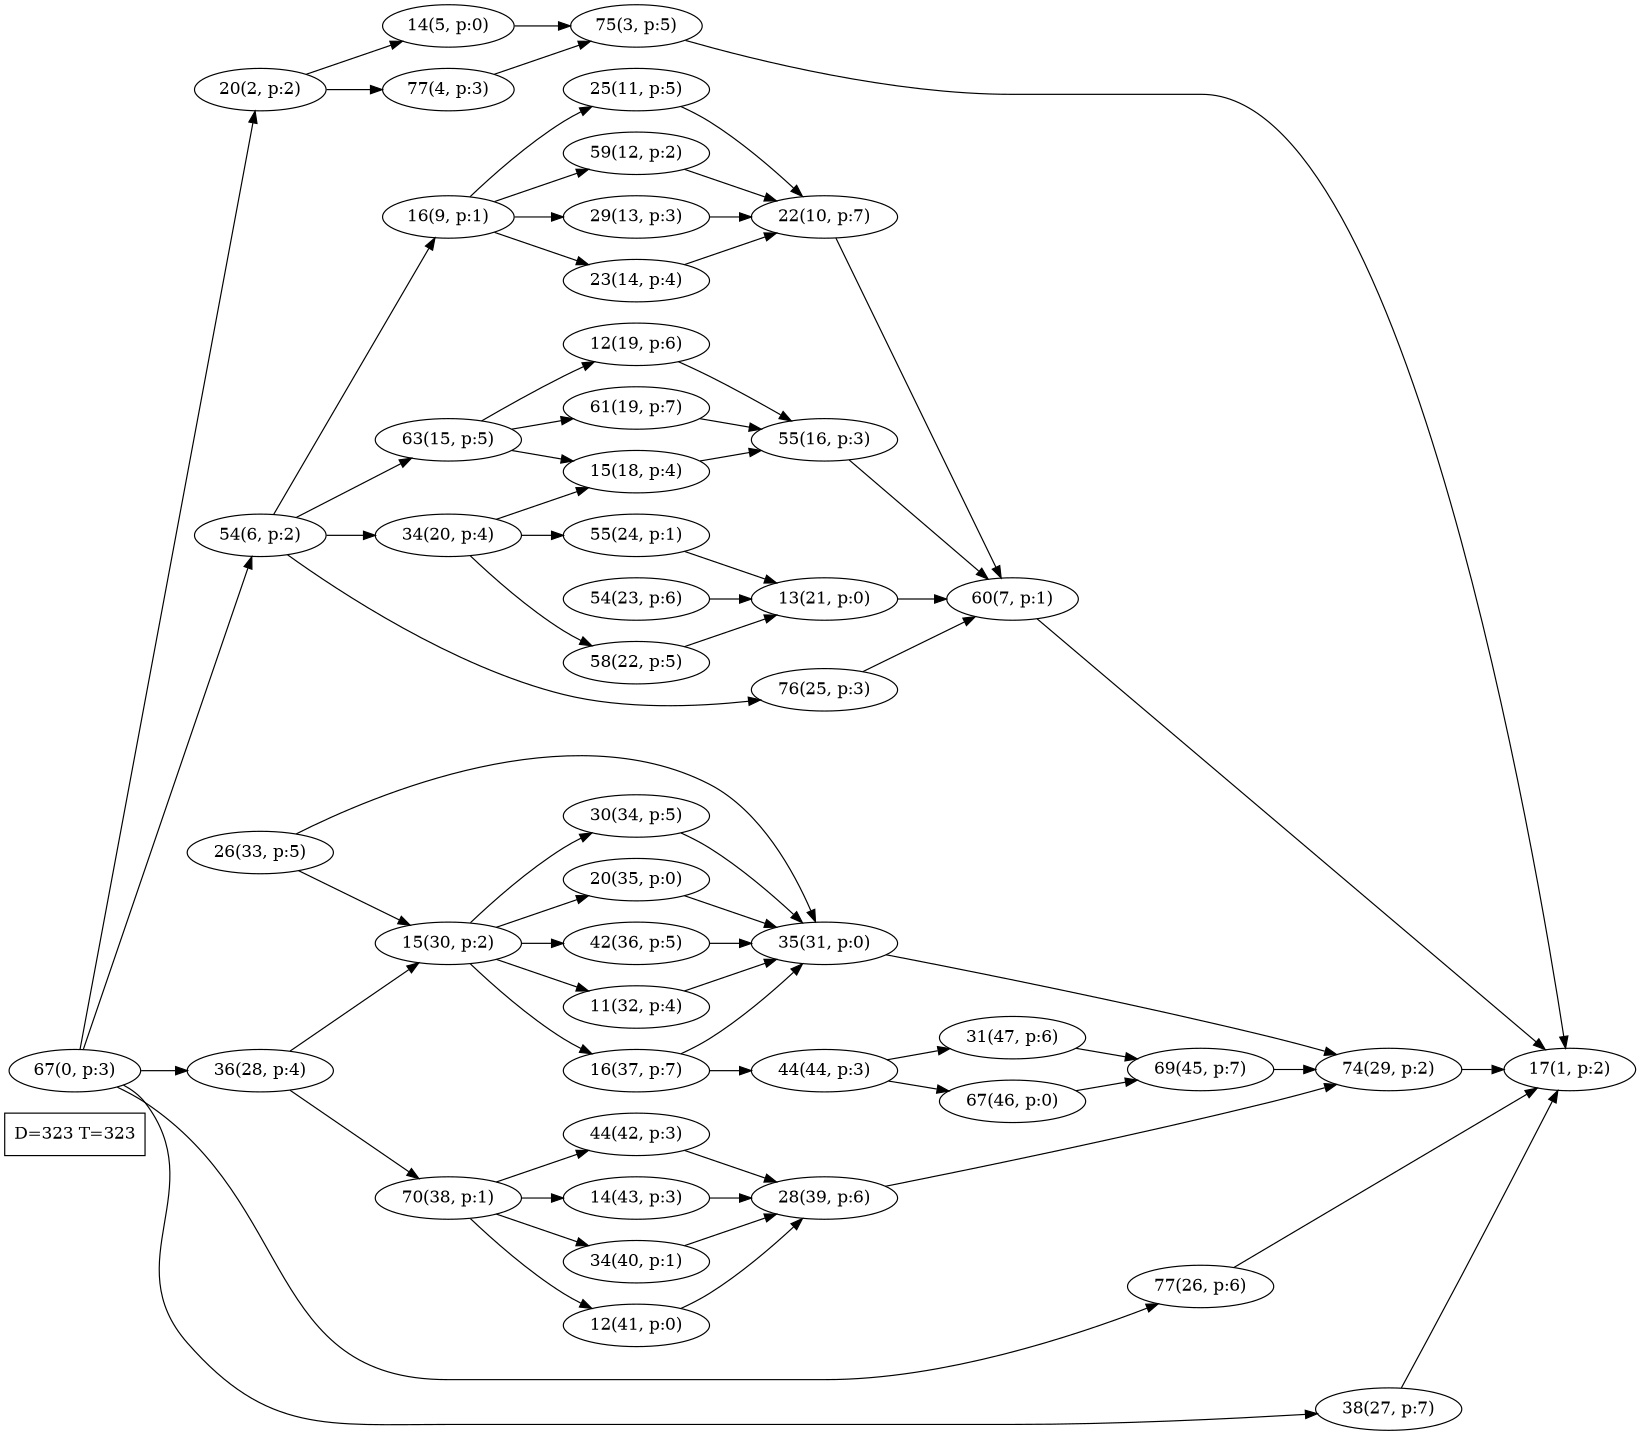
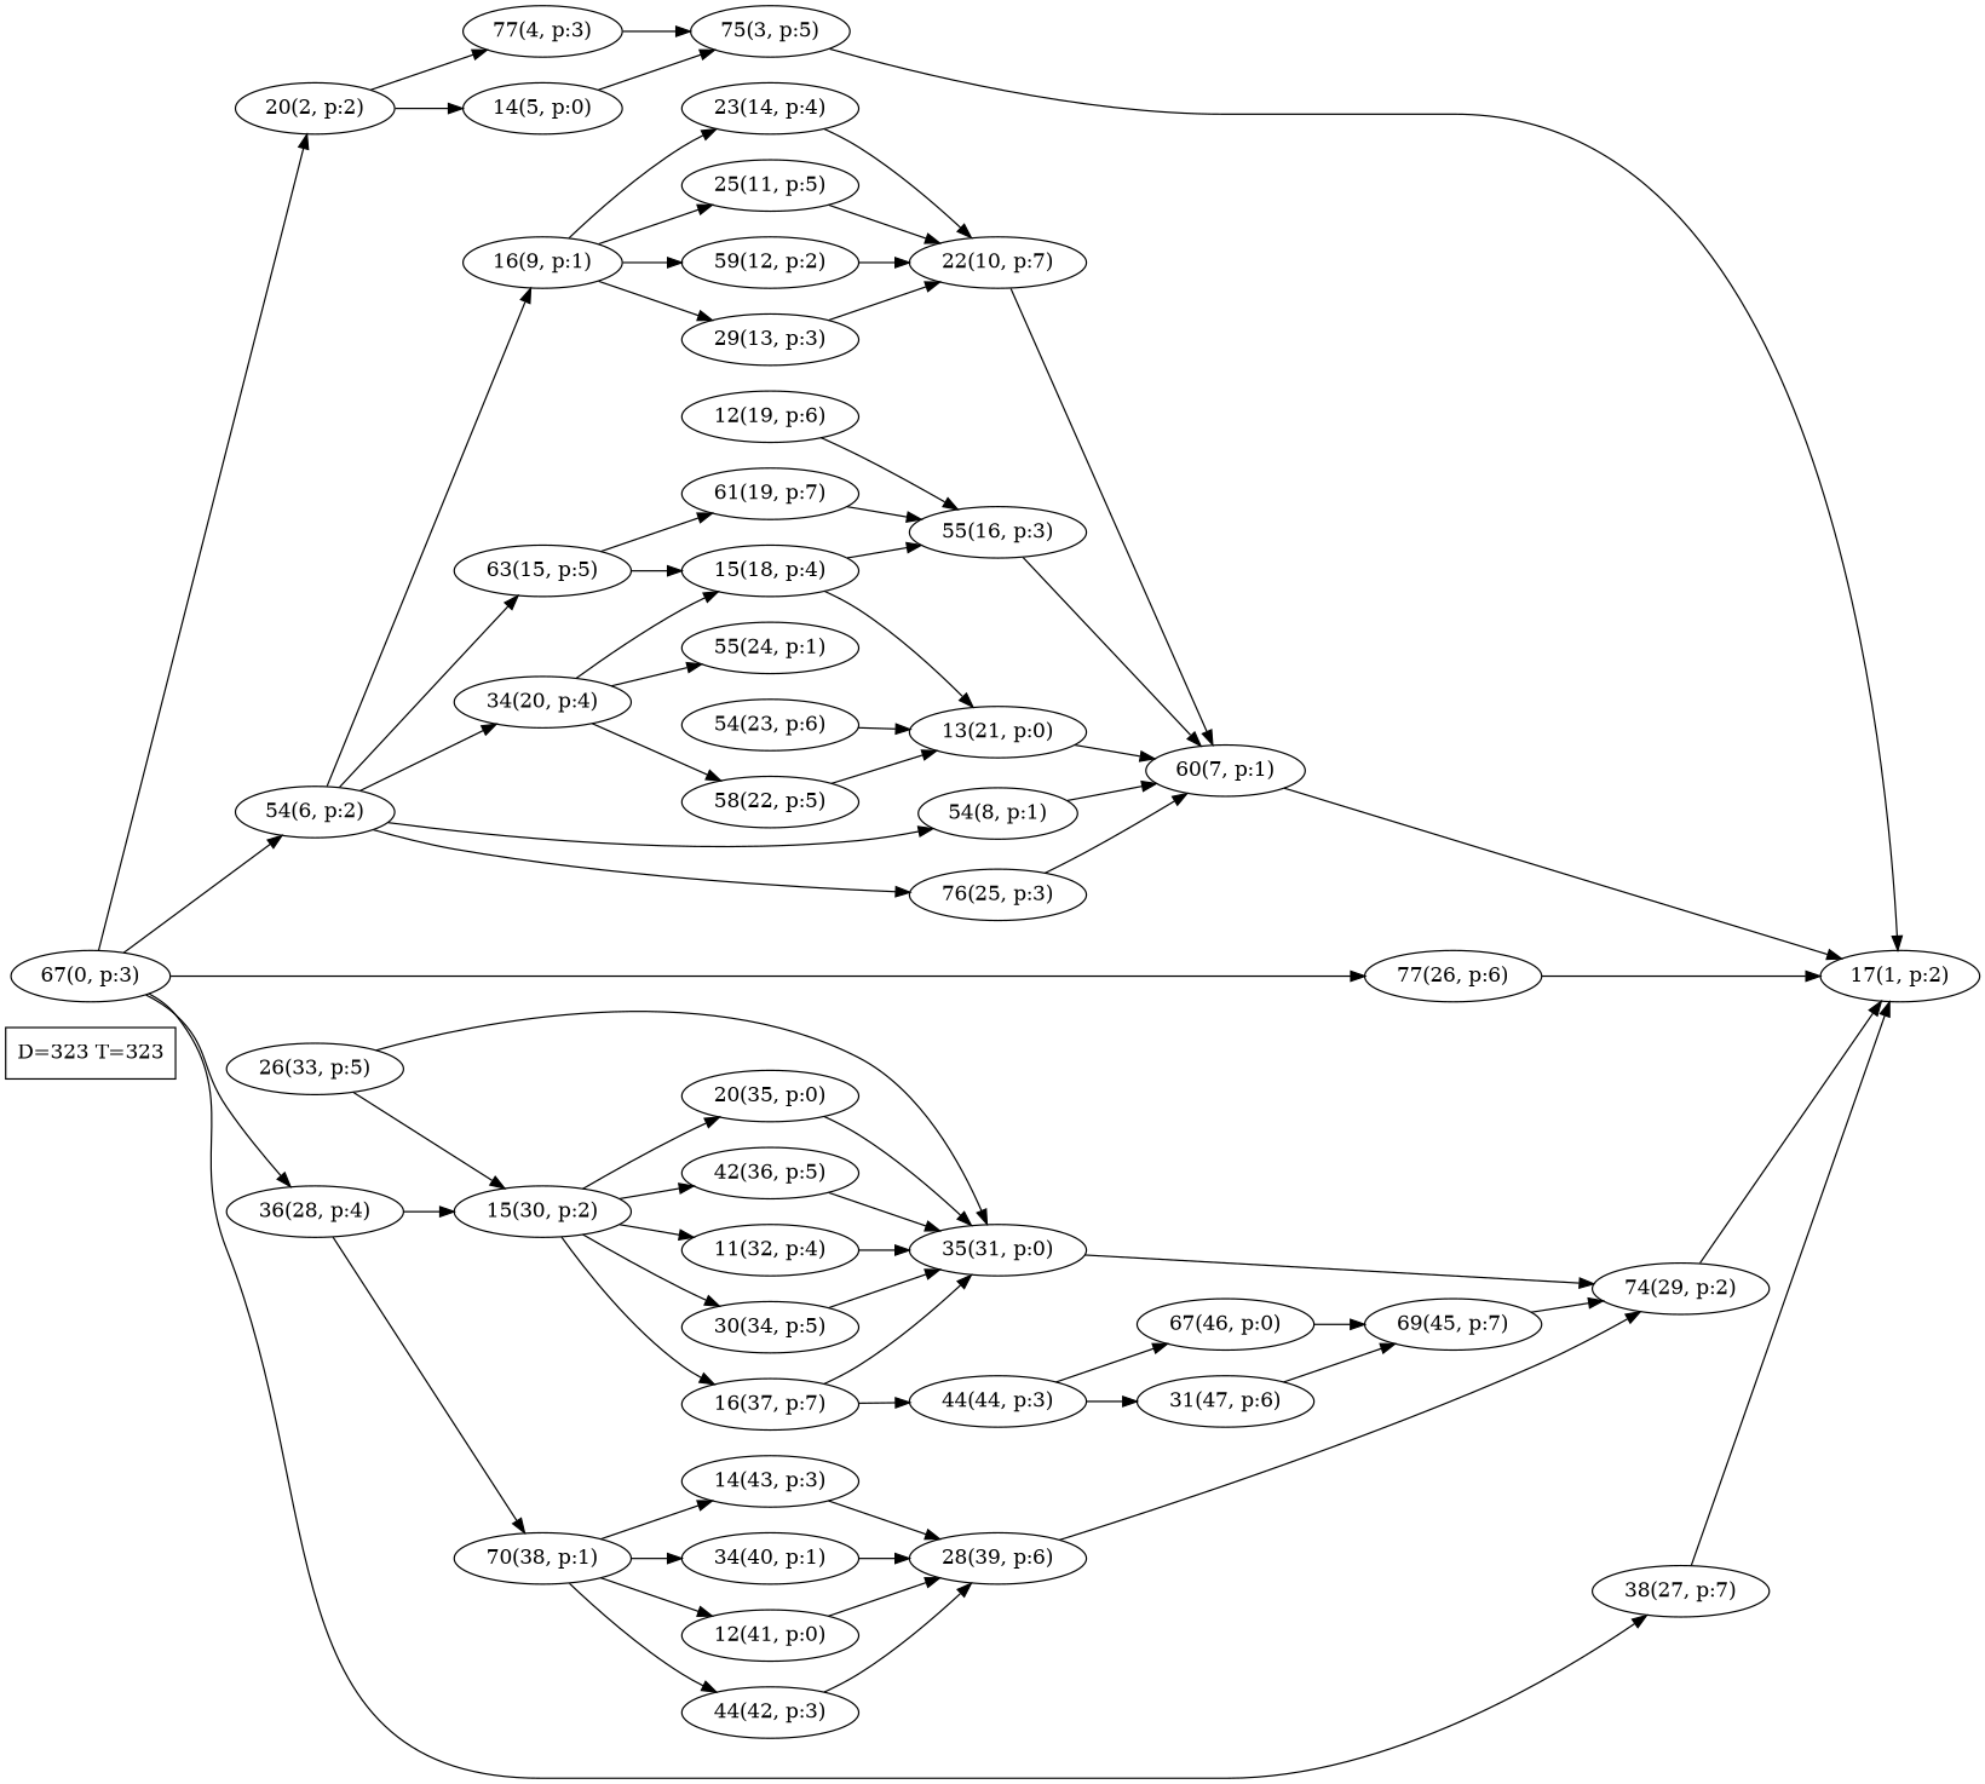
  digraph {
    rankdir=LR
    n1 [label="D=323 T=323" shape=box]
    n2 [label="67(0, p:3)"]
    n3 [label="20(2, p:2)"]
    n4 [label="54(6, p:2)"]
    n5 [label="77(26, p:6)"]
    n6 [label="38(27, p:7)"]
    n7 [label="36(28, p:4)"]
    n8 [label="77(4, p:3)"]
    n9 [label="14(5, p:0)"]
+   n10 [label="54(8, p:1)"]
    n11 [label="16(9, p:1)"]
    n12 [label="63(15, p:5)"]
    n13 [label="34(20, p:4)"]
    n14 [label="76(25, p:3)"]
    n15 [label="17(1, p:2)"]
    n16 [label="15(30, p:2)"]
    n17 [label="70(38, p:1)"]
    n18 [label="75(3, p:5)"]
    n19 [label="60(7, p:1)"]
    n20 [label="25(11, p:5)"]
    n21 [label="59(12, p:2)"]
    n22 [label="29(13, p:3)"]
    n23 [label="23(14, p:4)"]
    n24 [label="12(19, p:6)"]
    n25 [label="15(18, p:4)"]
    n26 [label="61(19, p:7)"]
    n27 [label="58(22, p:5)"]
    n28 [label="55(24, p:1)"]
    n29 [label="22(10, p:7)"]
    n30 [label="55(16, p:3)"]
    n31 [label="13(21, p:0)"]
    n32 [label="54(23, p:6)"]
    n33 [label="11(32, p:4)"]
    n34 [label="30(34, p:5)"]
    n35 [label="20(35, p:0)"]
    n36 [label="42(36, p:5)"]
    n37 [label="16(37, p:7)"]
    n38 [label="34(40, p:1)"]
    n39 [label="12(41, p:0)"]
    n40 [label="44(42, p:3)"]
    n41 [label="14(43, p:3)"]
    n42 [label="44(44, p:3)"]
    n43 [label="67(46, p:0)"]
    n44 [label="31(47, p:6)"]
    n45 [label="74(29, p:2)"]
    n46 [label="35(31, p:0)"]
    n47 [label="26(33, p:5)"]
    n48 [label="28(39, p:6)"]
    n49 [label="69(45, p:7)"]
    n2 -> n3
    n2 -> n4
    n2 -> n5
    n2 -> n6
    n2 -> n7
    n3 -> n8
    n3 -> n9
+   n4 -> n10
    n4 -> n11
    n4 -> n12
    n4 -> n13
    n4 -> n14
    n5 -> n15
    n6 -> n15
    n7 -> n16
    n7 -> n17
    n8 -> n18
    n9 -> n18
+   n10 -> n19
    n11 -> n20
    n11 -> n21
    n11 -> n22
    n11 -> n23
-   n12 -> n24
    n12 -> n25
    n12 -> n26
    n13 -> n25
    n13 -> n27
    n13 -> n28
    n14 -> n19
    n16 -> n33
    n16 -> n34
    n16 -> n35
    n16 -> n36
    n16 -> n37
    n17 -> n38
    n17 -> n39
    n17 -> n40
    n17 -> n41
    n18 -> n15
    n19 -> n15
    n20 -> n29
    n21 -> n29
    n22 -> n29
    n23 -> n29
    n24 -> n30
    n25 -> n30
    n26 -> n30
    n27 -> n31
-   n28 -> n31
+   n25 -> n31
    n29 -> n19
    n30 -> n19
    n31 -> n19
    n32 -> n31
    n33 -> n46
    n34 -> n46
    n35 -> n46
    n36 -> n46
    n37 -> n42
    n37 -> n46
    n38 -> n48
    n39 -> n48
    n40 -> n48
    n41 -> n48
    n42 -> n43
    n42 -> n44
    n43 -> n49
    n44 -> n49
    n45 -> n15
    n46 -> n45
    n47 -> n16
    n47 -> n46
    n48 -> n45
    n49 -> n45
  }
